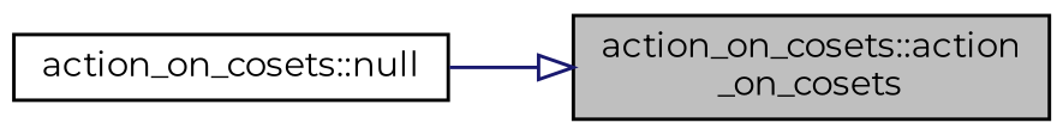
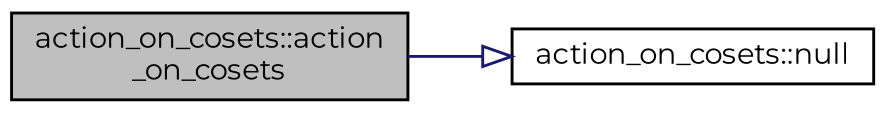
  digraph {
    rankdir=LR
    fontname=Montserrat
    node [color=black fontname=Montserrat fontsize=10 shape=record style=filled]
    n1 [fillcolor=grey75 fontcolor=black height=0.2 label="action_on_cosets::action\l_on_cosets" width=0.4]
    n2 [fillcolor=white height=0.2 label="action_on_cosets::null" width=0.4]
-   n2 -> n1 [color=midnightblue fontname=Montserrat fontsize=10 labelfontname=Helvetica labelfontsize=10 style=solid arrowhead=onormal]
+   n1 -> n2 [color=midnightblue fontname=Montserrat fontsize=10 labelfontname=Helvetica labelfontsize=10 style=solid arrowhead=onormal]
  }
